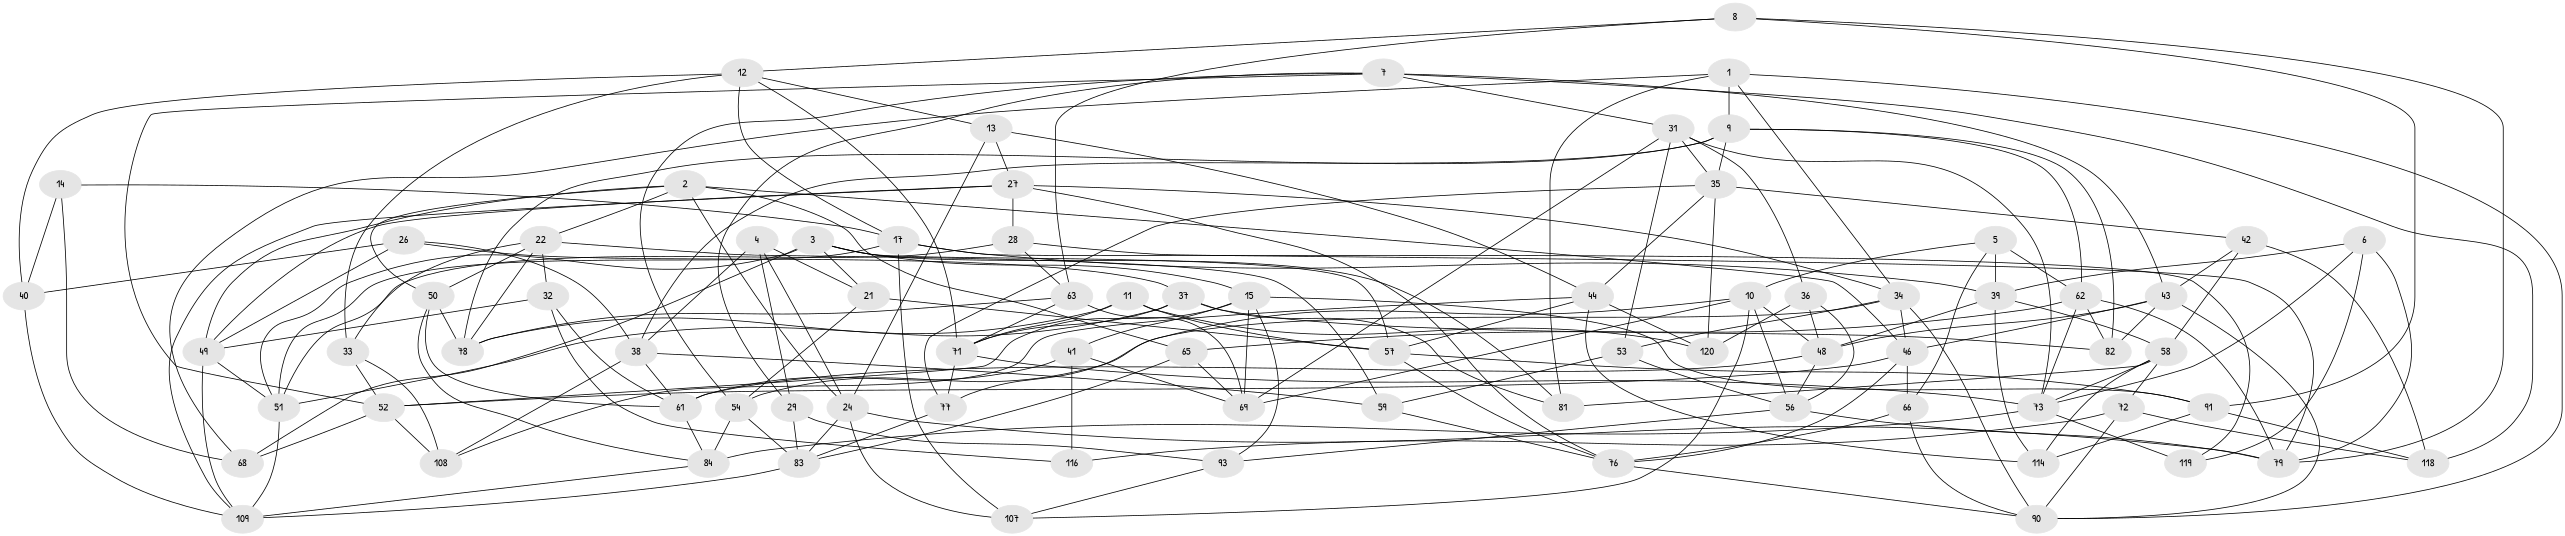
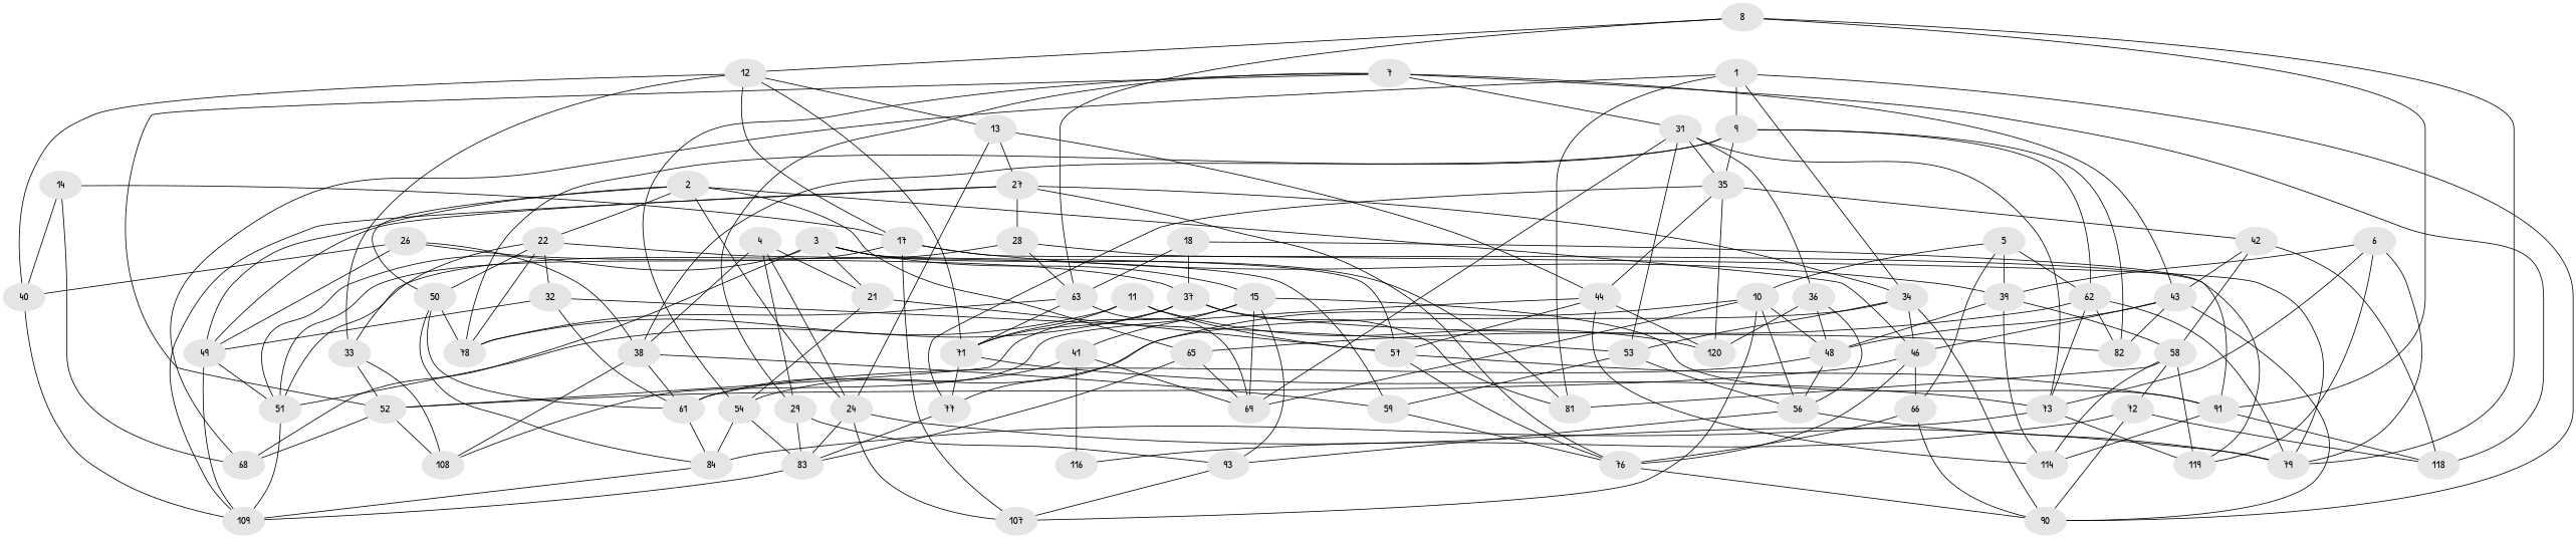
  graph {
    fontname="Patrick Hand"
    node [color=gray90 fontname="Patrick Hand" style=filled]
    edge [fontname="Patrick Hand"]
    1 [super="+30"]
    9 [super="+23"]
    34 [super="+101"]
    68
    81
    90 [super="+122"]
    38 [super="+112"]
    62 [super="+88"]
    35 [super="+45"]
    78 [super="+103"]
    82
    14
    17 [super="+25"]
    40
    46 [super="+67"]
    54 [super="+113"]
    53
    2 [super="+16"]
    22 [super="+64"]
    24 [super="+114"]
    49 [super="+121"]
    50 [super="+120"]
    65
    33
    32
    59
    79 [super="+98"]
    107
    83 [super="+117"]
    66
    52 [super="+60"]
    76 [super="+80"]
    51 [super="+85"]
    109 [super="+115"]
    61 [super="+95"]
    84 [super="+102"]
    69 [super="+99"]
    3 [super="+92"]
    15 [super="+20"]
    21
    57 [super="+105"]
    91 [super="+94"]
    41
    93
    4
    29
    108
    10 [super="+55"]
    48 [super="+111"]
    56 [super="+96"]
    77
    5
    39 [super="+89"]
    58 [super="+70"]
    n55 [label=114]
    73 [super="+87"]
    6
    119
    7 [super="+19"]
    31 [super="+75"]
    43 [super="+110"]
    118
    36
    12 [super="+47"]
    71 [super="+97"]
    13
    8
    63 [super="+86"]
    n69 [label=120]
    44 [super="+100"]
    42
    11
    27 [super="+74"]
    28
    116
    37 [super="+106"]
+   18
    26
    72
    1 -- 9
    1 -- 34
    1 -- 68
    1 -- 81
    1 -- 90
    9 -- 38
    9 -- 62
    9 -- 35
    9 -- 78
    9 -- 82
    34 -- 90
    34 -- 46
    34 -- 54
    34 -- 53
    38 -- 59
    38 -- 61
    38 -- 108
    62 -- 82
    62 -- 65
    62 -- 79
    62 -- 73
    35 -- 77
    35 -- n69
    35 -- 44
    35 -- 42
    14 -- 68
    14 -- 17
    14 -- 40
    17 -- 107
    17 -- 51
    17 -- 39
    17 -- 119
    40 -- 109
    46 -- 66
    46 -- 52
    46 -- 76
    54 -- 83
    54 -- 84 [weight=2]
    53 -- 59
    53 -- 56
    2 -- 46
    2 -- 22
    2 -- 24
    2 -- 49
    2 -- 50
    2 -- 65
    22 -- 78
    22 -- 50
    22 -- 33
    22 -- 32
    22 -- 59
    24 -- 79
    24 -- 107
    24 -- 83
    49 -- 51
    49 -- 109
    50 -- 78
    50 -- 61
    50 -- 84
    65 -- 83
    65 -- 69
    33 -- 52
    33 -- 108
    32 -- 49
    32 -- 61
-   32 -- 116
+   32 -- 53
    59 -- 76
    83 -- 109
    66 -- 90
    66 -- 76
    52 -- 68
    52 -- 108
    76 -- 90
    51 -- 109
    61 -- 84
    84 -- 109
    3 -- 68
    3 -- 81
    3 -- 51
    3 -- 15
    3 -- 21
    3 -- 57
    15 -- 52
    15 -- 69
    15 -- 91
    15 -- 41
    15 -- 93
    21 -- 54
    21 -- 57
    57 -- 76
    57 -- 91
    91 -- n55
    91 -- 118
    41 -- 61
    41 -- 69
    41 -- 116
    93 -- 107
    4 -- 38
    4 -- 24
    4 -- 21
    4 -- 29
    29 -- 83
    29 -- 93
    10 -- 107
    10 -- 69
    10 -- 48
    10 -- 56
    10 -- 77
    48 -- 61
    48 -- 56
    56 -- 79
    56 -- 93
    77 -- 83
    5 -- 62
    5 -- 66
    5 -- 10
    5 -- 39
    39 -- 48
    39 -- 58
    39 -- n55
    58 -- 81
    58 -- n55
-   58 -- 73
+   58 -- 119
    58 -- 72
    73 -- 84
    73 -- 119
    6 -- 79
    6 -- 39
    6 -- 73
    6 -- 119
    7 -- 54
    7 -- 52
    7 -- 29
    7 -- 31
    7 -- 43
    7 -- 118
    31 -- 35
    31 -- 53
    31 -- 69
    31 -- 73
    31 -- 36
    43 -- 90
    43 -- 82
    43 -- 46
    43 -- 48
    36 -- 48
    36 -- 56
    36 -- n69
    12 -- 17
    12 -- 40
    12 -- 33
    12 -- 71
    12 -- 13
    71 -- 77
    71 -- 73
    13 -- 24
    13 -- 44
    13 -- 27
    8 -- 79
    8 -- 91
    8 -- 12
    8 -- 63
    63 -- 78
    63 -- 69
    63 -- 71
    44 -- 57
    44 -- 108
    44 -- n55
    44 -- n69
    42 -- 58
    42 -- 43
    42 -- 118
    11 -- 78
    11 -- 57
    11 -- 71
    11 -- n69
    27 -- 34
    27 -- 49
    27 -- 76
    27 -- 109
    27 -- 28
    28 -- 79
    28 -- 51
    28 -- 63
    37 -- 81
    37 -- 82
    37 -- 51
    37 -- 71
+   18 -- 91
+   18 -- 63
+   18 -- 37
    26 -- 38
    26 -- 40
    26 -- 49
    26 -- 37
    72 -- 90
    72 -- 118
    72 -- 116
  }
